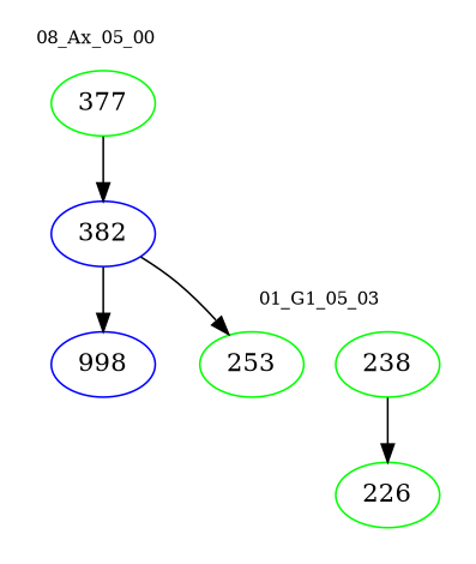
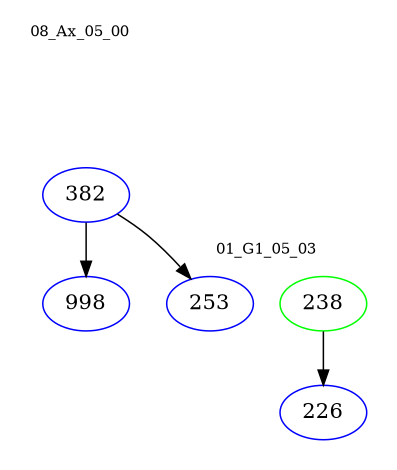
  digraph {
    node [color=blue]
    edge [color=black]
-   n1 [color=green label=377]
    n2 [label=382]
    n3 [label=998]
    n4 [color=green label=238]
-   n5 [color=green label=226]
-   n6 [color=green label=253]
+   n5 [label=226]
+   n6 [label=253]
    subgraph cluster_1 {
      color=white
      fontsize=10
      label="08_Ax_05_00"
-     n1
      n2
      n3
    }
    subgraph cluster_2 {
      color=white
      fontsize=10
      label="01_G1_05_03"
      n4
      n5
      n6
    }
-   n1 -> n2
    n2 -> n3
    n2 -> n6
    n4 -> n5
  }
